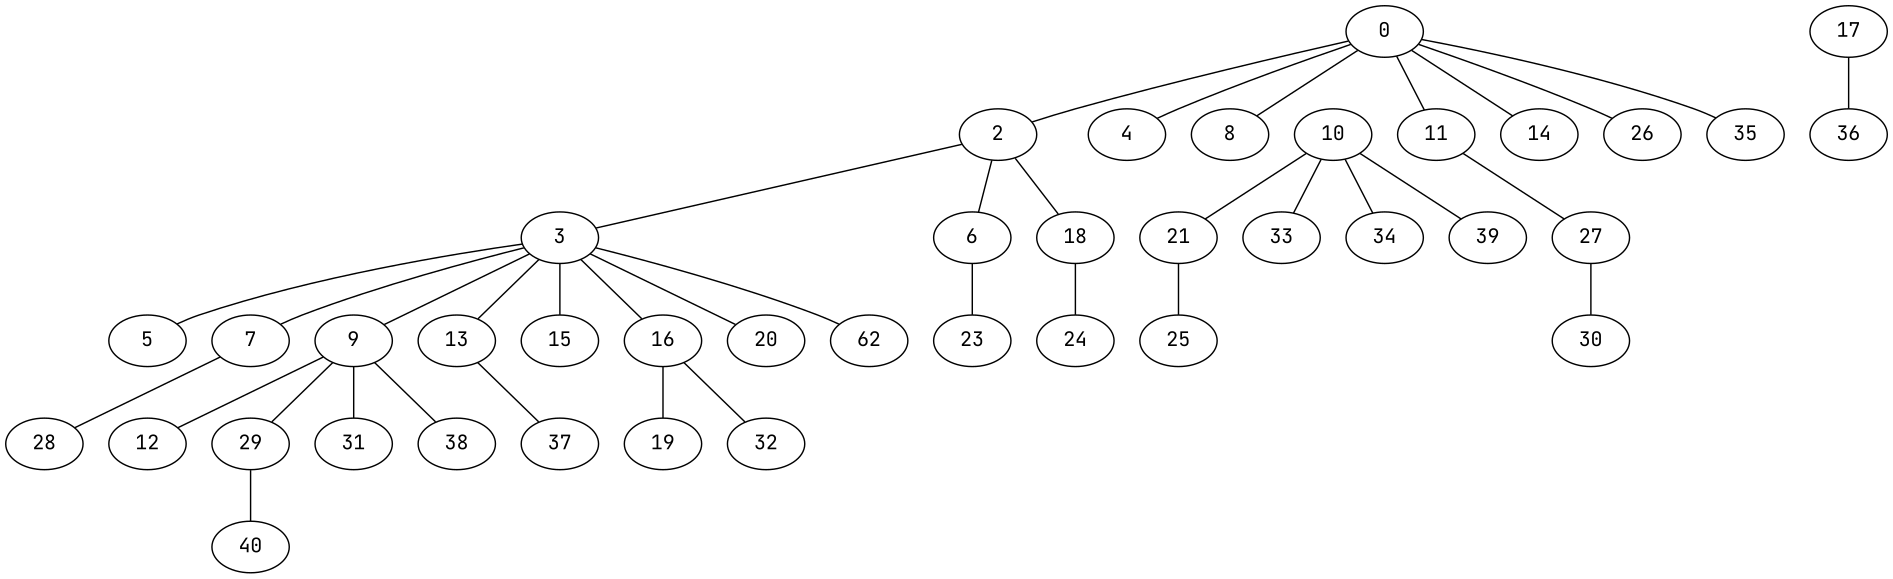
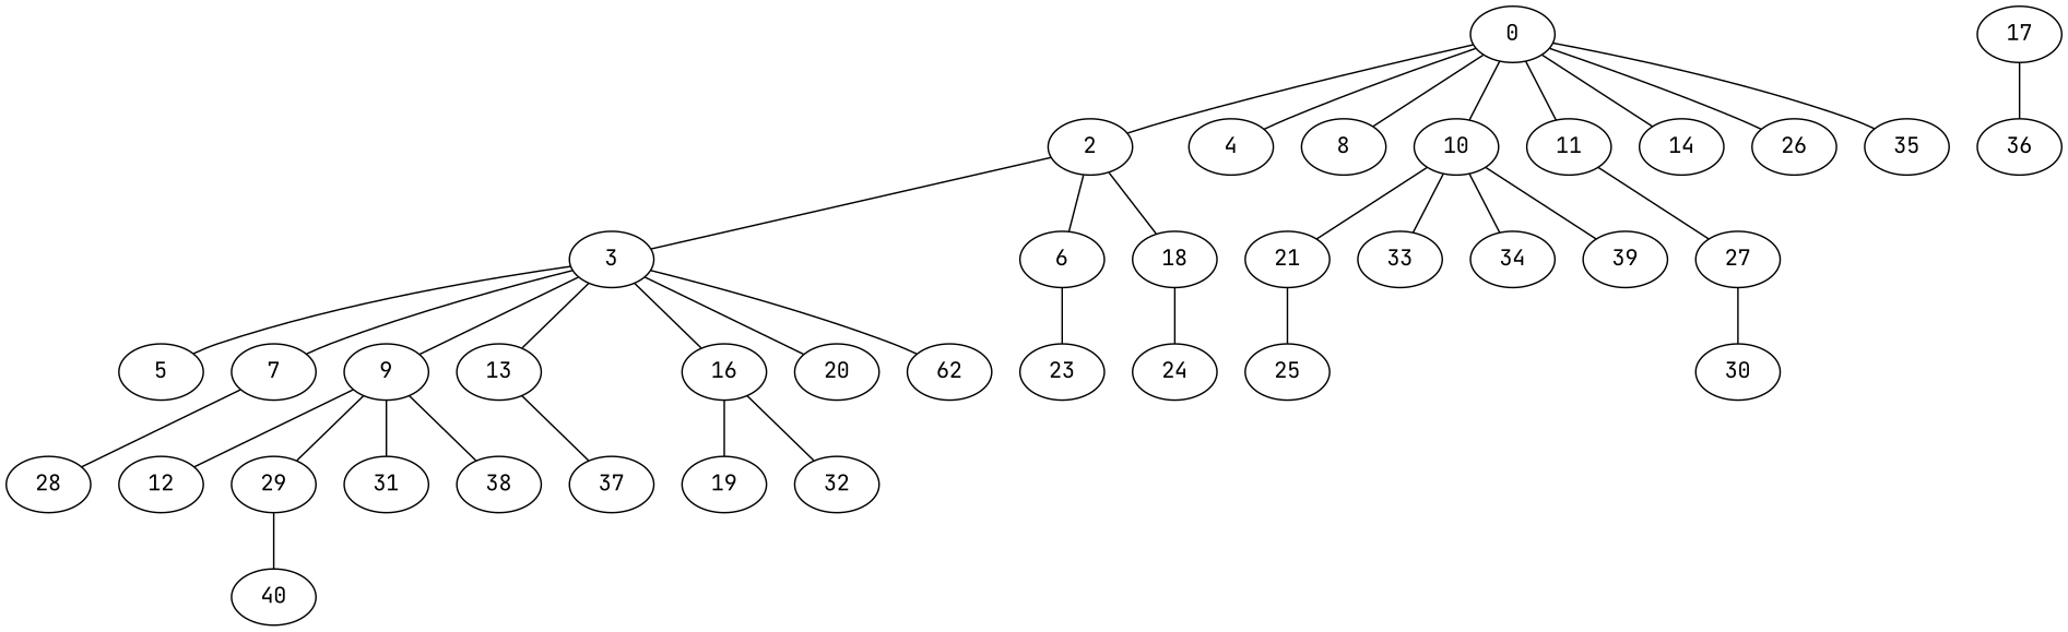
  graph {
    fontname="JetBrains Mono"
    node [fontname="JetBrains Mono"]
    edge [fontname="JetBrains Mono"]
    n1 [label=0]
    2
    4
    8
    10
    11
    14
    26
    35
    3
    6
    18
    21
    33
    34
    39
    27
    5
    7
    9
    13
-   15
    16
    20
    n25 [label=62]
    23
    24
    25
    30
    28
    12
    29
    31
    38
    37
    19
    32
    17
    36
    40
    n1 -- 2
    n1 -- 4
    n1 -- 8
+   n1 -- 10
    n1 -- 11
    n1 -- 14
    n1 -- 26
    n1 -- 35
    2 -- 3
    2 -- 6
    2 -- 18
    10 -- 21
    10 -- 33
    10 -- 34
    10 -- 39
    11 -- 27
    3 -- 5
    3 -- 7
    3 -- 9
    3 -- 13
-   3 -- 15
    3 -- 16
    3 -- 20
    3 -- n25
    6 -- 23
    18 -- 24
    21 -- 25
    27 -- 30
    7 -- 28
    9 -- 12
    9 -- 29
    9 -- 31
    9 -- 38
    13 -- 37
    16 -- 19
    16 -- 32
    29 -- 40
    17 -- 36
  }
